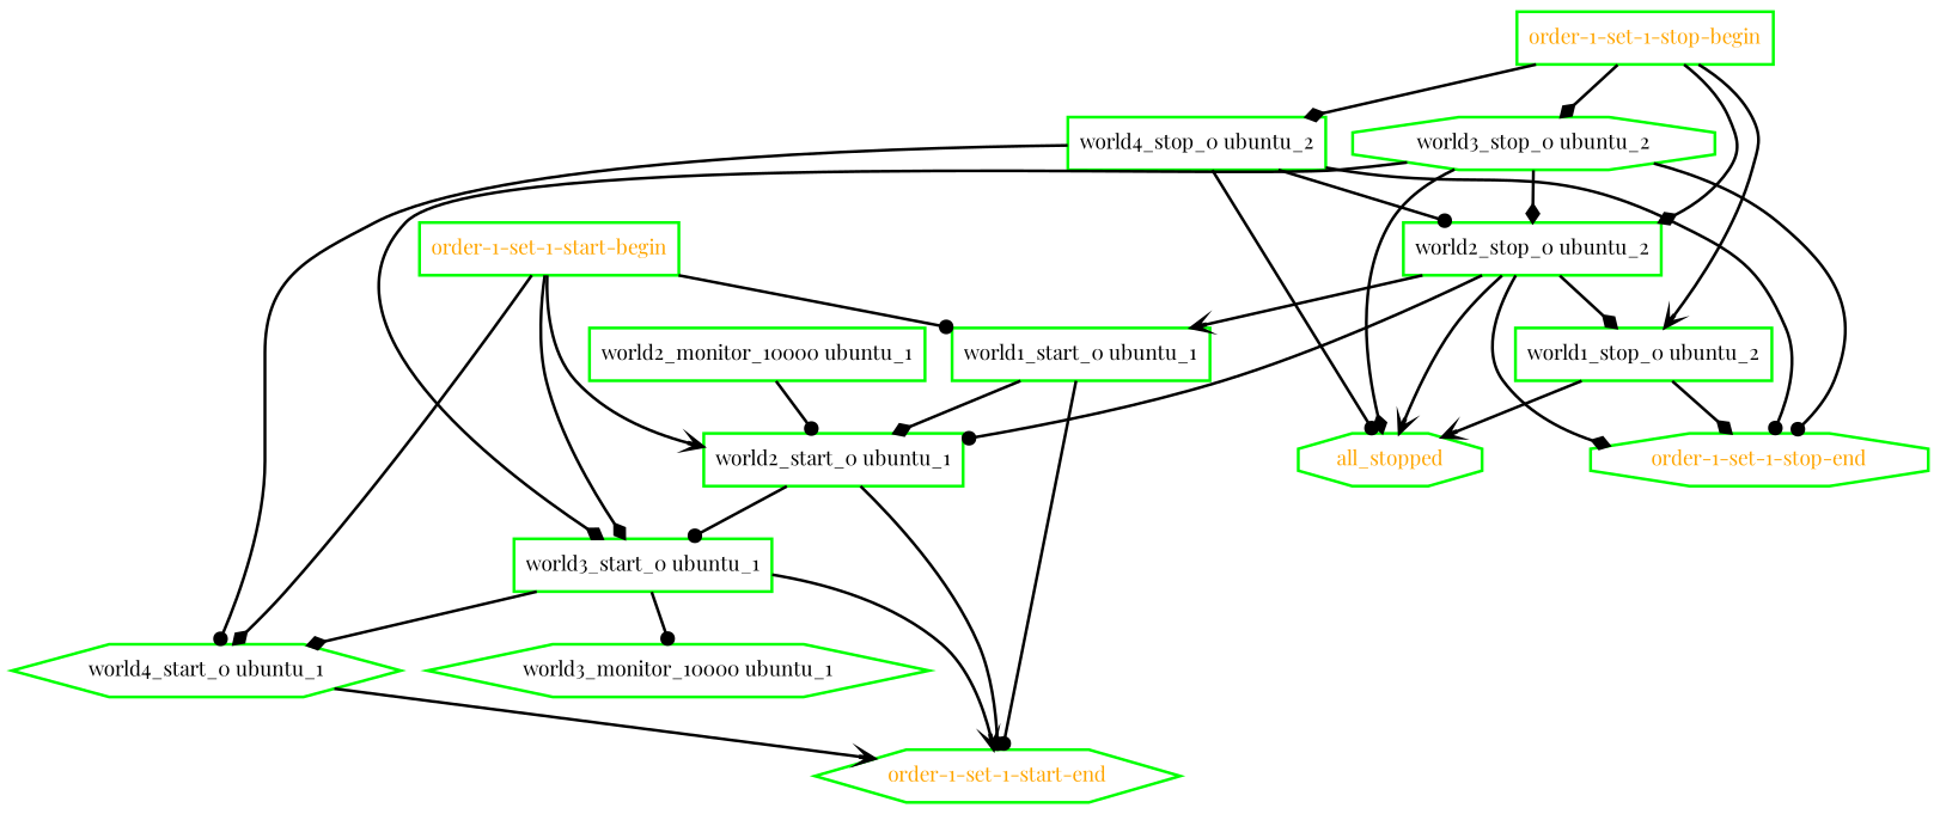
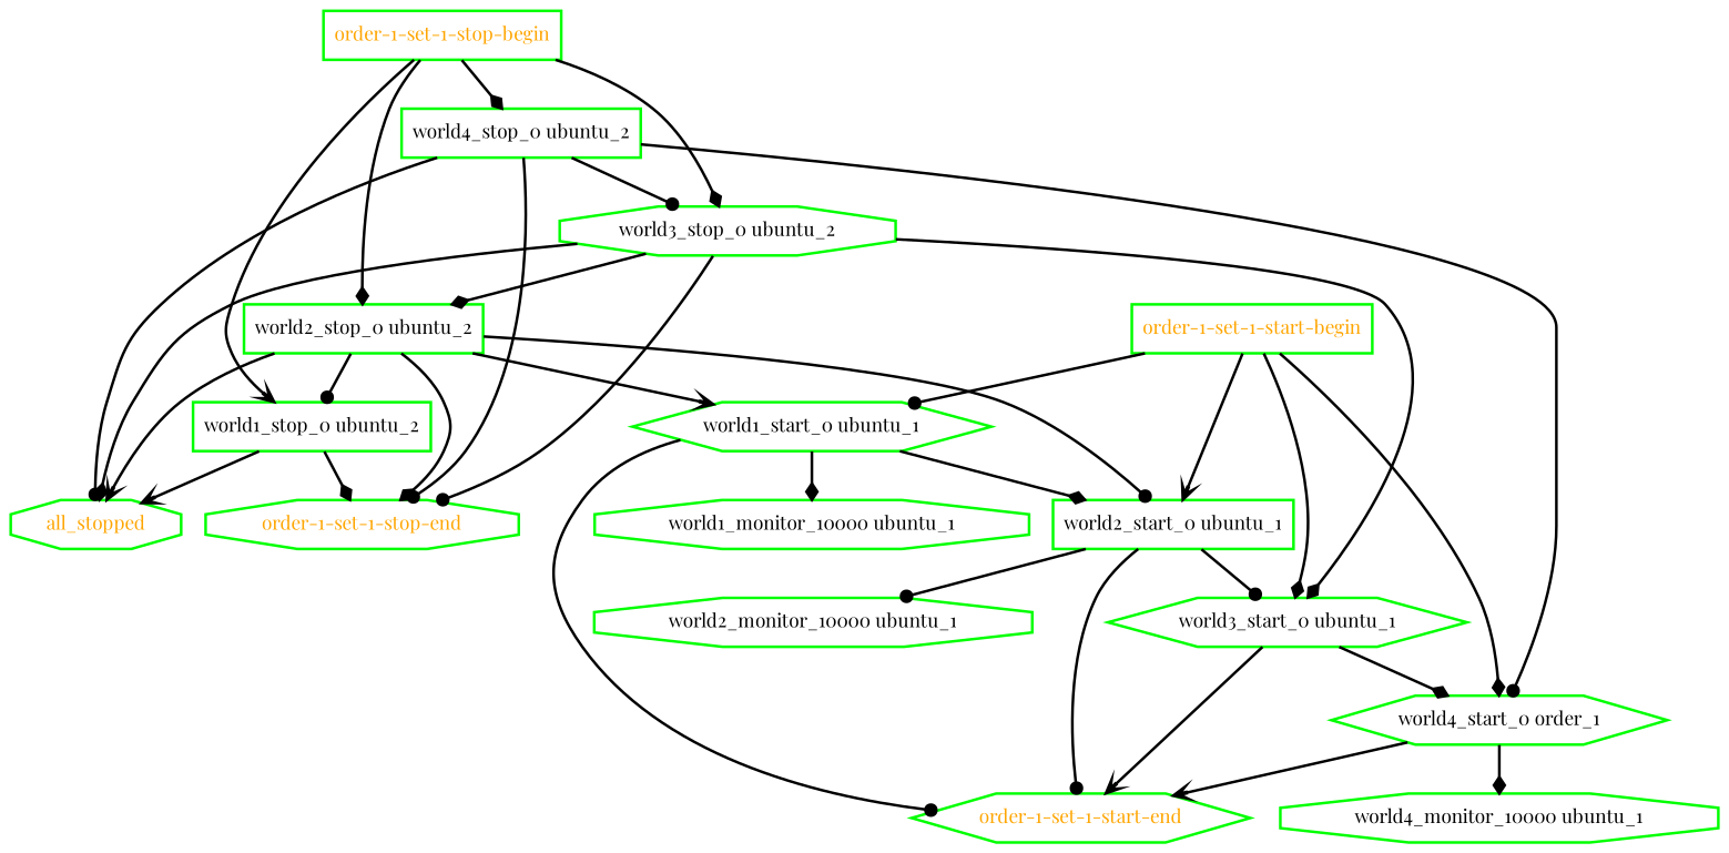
  digraph {
    fontname="Playfair Display"
    node [color=green fontcolor=black fontname="Playfair Display" shape=box style=bold]
    edge [arrowhead=diamond fontname="Playfair Display" style=bold]
    all_stopped [fontcolor=orange shape=octagon]
    "order-1-set-1-start-begin" [fontcolor=orange]
-   "world1_start_0 ubuntu_1"
+   "world1_start_0 ubuntu_1" [shape=hexagon]
    "world2_start_0 ubuntu_1"
-   "world3_start_0 ubuntu_1"
-   "world4_start_0 ubuntu_1" [shape=hexagon]
+   "world3_start_0 ubuntu_1" [shape=hexagon]
+   "world4_start_0 ubuntu_1" [shape=hexagon label="world4_start_0 order_1"]
    "order-1-set-1-start-end" [fontcolor=orange shape=hexagon]
-   "world2_monitor_10000 ubuntu_1"
-   "world3_monitor_10000 ubuntu_1" [shape=hexagon]
+   "world1_monitor_10000 ubuntu_1" [shape=octagon]
+   "world2_monitor_10000 ubuntu_1" [shape=octagon]
+   "world4_monitor_10000 ubuntu_1" [shape=octagon]
    "order-1-set-1-stop-begin" [fontcolor=orange]
    "world1_stop_0 ubuntu_2"
    "world2_stop_0 ubuntu_2"
    "world3_stop_0 ubuntu_2" [shape=octagon]
    "world4_stop_0 ubuntu_2"
    "order-1-set-1-stop-end" [fontcolor=orange shape=octagon]
    "order-1-set-1-start-begin" -> "world1_start_0 ubuntu_1" [arrowhead=dot]
    "order-1-set-1-start-begin" -> "world2_start_0 ubuntu_1" [arrowhead=vee]
    "order-1-set-1-start-begin" -> "world3_start_0 ubuntu_1"
    "order-1-set-1-start-begin" -> "world4_start_0 ubuntu_1"
    "world1_start_0 ubuntu_1" -> "world2_start_0 ubuntu_1"
    "world1_start_0 ubuntu_1" -> "order-1-set-1-start-end" [arrowhead=dot]
+   "world1_start_0 ubuntu_1" -> "world1_monitor_10000 ubuntu_1"
    "world2_start_0 ubuntu_1" -> "world3_start_0 ubuntu_1" [arrowhead=dot]
    "world2_start_0 ubuntu_1" -> "order-1-set-1-start-end" [arrowhead=dot]
-   "world2_monitor_10000 ubuntu_1" -> "world2_start_0 ubuntu_1" [arrowhead=dot]
+   "world2_start_0 ubuntu_1" -> "world2_monitor_10000 ubuntu_1" [arrowhead=dot]
    "world3_start_0 ubuntu_1" -> "world4_start_0 ubuntu_1"
    "world3_start_0 ubuntu_1" -> "order-1-set-1-start-end" [arrowhead=vee]
-   "world3_start_0 ubuntu_1" -> "world3_monitor_10000 ubuntu_1" [arrowhead=dot]
    "world4_start_0 ubuntu_1" -> "order-1-set-1-start-end" [arrowhead=vee]
+   "world4_start_0 ubuntu_1" -> "world4_monitor_10000 ubuntu_1"
    "order-1-set-1-stop-begin" -> "world1_stop_0 ubuntu_2" [arrowhead=vee]
    "order-1-set-1-stop-begin" -> "world2_stop_0 ubuntu_2"
    "order-1-set-1-stop-begin" -> "world3_stop_0 ubuntu_2"
    "order-1-set-1-stop-begin" -> "world4_stop_0 ubuntu_2"
    "world1_stop_0 ubuntu_2" -> all_stopped [arrowhead=vee]
    "world1_stop_0 ubuntu_2" -> "order-1-set-1-stop-end"
    "world2_stop_0 ubuntu_2" -> all_stopped [arrowhead=vee]
    "world2_stop_0 ubuntu_2" -> "world1_start_0 ubuntu_1" [arrowhead=vee]
    "world2_stop_0 ubuntu_2" -> "world2_start_0 ubuntu_1" [arrowhead=dot]
-   "world2_stop_0 ubuntu_2" -> "world1_stop_0 ubuntu_2"
+   "world2_stop_0 ubuntu_2" -> "world1_stop_0 ubuntu_2" [arrowhead=dot]
    "world2_stop_0 ubuntu_2" -> "order-1-set-1-stop-end"
    "world3_stop_0 ubuntu_2" -> all_stopped
    "world3_stop_0 ubuntu_2" -> "world3_start_0 ubuntu_1"
    "world3_stop_0 ubuntu_2" -> "world2_stop_0 ubuntu_2"
    "world3_stop_0 ubuntu_2" -> "order-1-set-1-stop-end" [arrowhead=dot]
    "world4_stop_0 ubuntu_2" -> all_stopped [arrowhead=dot]
    "world4_stop_0 ubuntu_2" -> "world4_start_0 ubuntu_1" [arrowhead=dot]
-   "world4_stop_0 ubuntu_2" -> "world2_stop_0 ubuntu_2" [arrowhead=dot]
+   "world4_stop_0 ubuntu_2" -> "world3_stop_0 ubuntu_2" [arrowhead=dot]
    "world4_stop_0 ubuntu_2" -> "order-1-set-1-stop-end" [arrowhead=dot]
  }
